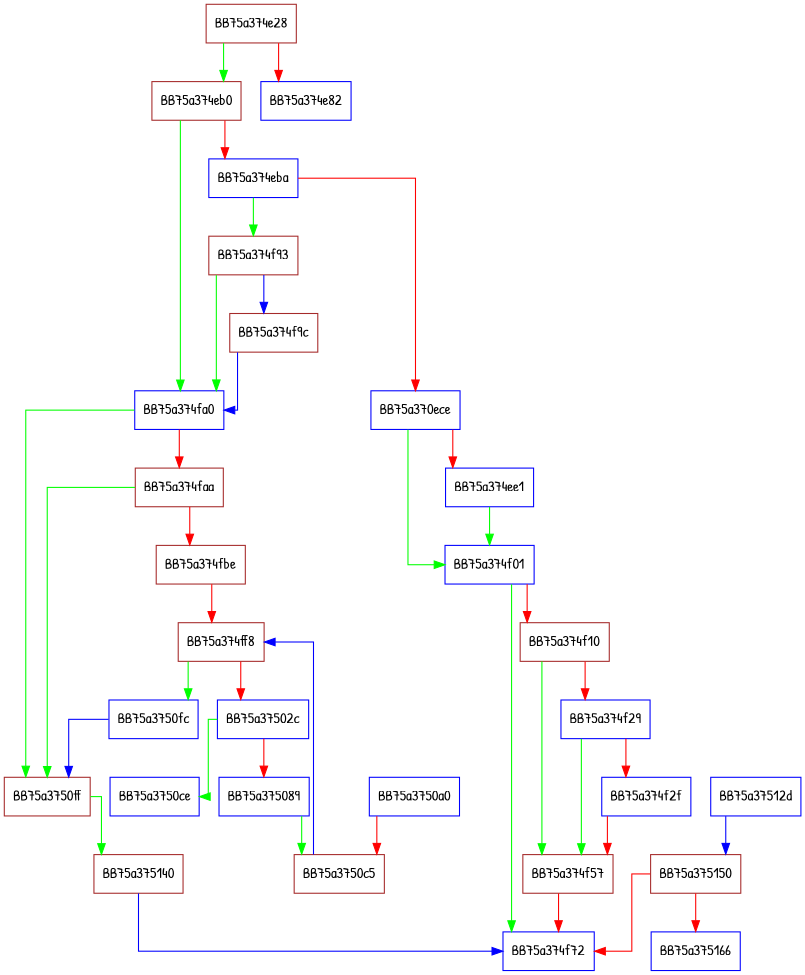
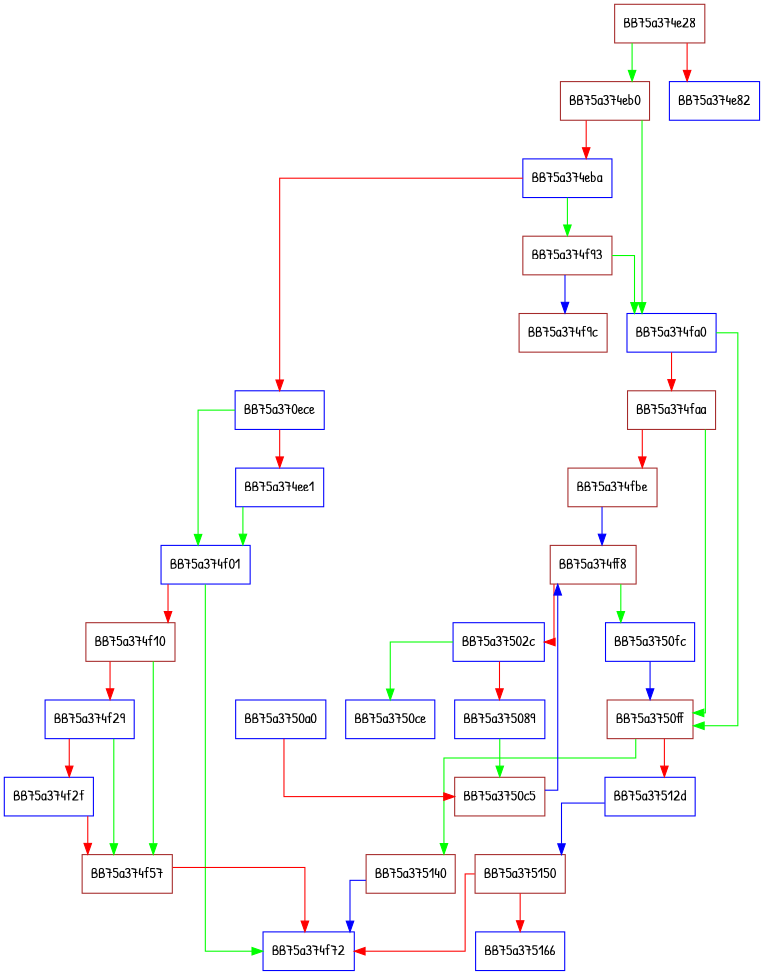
  digraph {
    fontname="Patrick Hand"
    splines=ortho
    node [color=blue fontname="Patrick Hand" shape=box]
    edge [color=red fontname="Patrick Hand"]
    BB75a374e28 [color=brown]
    BB75a374eb0 [color=brown]
    BB75a374e82
    BB75a374fa0
    BB75a374eba
    BB75a3750ff [color=brown]
    BB75a374faa [color=brown]
    BB75a374f93 [color=brown]
    n9 [label=BB75a370ece]
    BB75a375140 [color=brown]
    BB75a37512d
    BB75a374fbe [color=brown]
    BB75a374f9c [color=brown]
    BB75a374f01
    BB75a374ee1
    BB75a374f72
    BB75a374f10 [color=brown]
    BB75a374f57 [color=brown]
    BB75a374f29
    BB75a374f2f
    BB75a375150 [color=brown]
    BB75a374ff8 [color=brown]
    BB75a3750fc
    BB75a37502c
    BB75a3750ce
    BB75a375089
    BB75a3750c5 [color=brown]
    BB75a3750a0
    BB75a375166
    BB75a374e28 -> BB75a374eb0 [color=green]
    BB75a374e28 -> BB75a374e82
    BB75a374eb0 -> BB75a374fa0 [color=green]
    BB75a374eb0 -> BB75a374eba
    BB75a374fa0 -> BB75a3750ff [color=green]
    BB75a374fa0 -> BB75a374faa
    BB75a374eba -> BB75a374f93 [color=green]
    BB75a374eba -> n9
    BB75a3750ff -> BB75a375140 [color=green]
+   BB75a3750ff -> BB75a37512d
    BB75a374faa -> BB75a3750ff [color=green]
    BB75a374faa -> BB75a374fbe
    BB75a374f93 -> BB75a374fa0 [color=green]
    BB75a374f93 -> BB75a374f9c [color=blue]
    n9 -> BB75a374f01 [color=green]
    n9 -> BB75a374ee1
    BB75a375140 -> BB75a374f72 [color=blue]
    BB75a37512d -> BB75a375150 [color=blue]
-   BB75a374fbe -> BB75a374ff8
-   BB75a374f9c -> BB75a374fa0 [color=blue]
+   BB75a374fbe -> BB75a374ff8 [color=blue]
    BB75a374f01 -> BB75a374f72 [color=green]
    BB75a374f01 -> BB75a374f10
    BB75a374ee1 -> BB75a374f01 [color=green]
    BB75a374f10 -> BB75a374f57 [color=green]
    BB75a374f10 -> BB75a374f29
    BB75a374f57 -> BB75a374f72
    BB75a374f29 -> BB75a374f57 [color=green]
    BB75a374f29 -> BB75a374f2f
    BB75a374f2f -> BB75a374f57
    BB75a375150 -> BB75a374f72
    BB75a375150 -> BB75a375166
    BB75a374ff8 -> BB75a3750fc [color=green]
    BB75a374ff8 -> BB75a37502c
    BB75a3750fc -> BB75a3750ff [color=blue]
    BB75a37502c -> BB75a3750ce [color=green]
    BB75a37502c -> BB75a375089
    BB75a375089 -> BB75a3750c5 [color=green]
    BB75a3750c5 -> BB75a374ff8 [color=blue]
    BB75a3750a0 -> BB75a3750c5
  }
